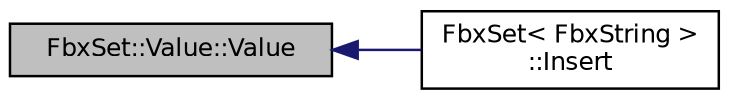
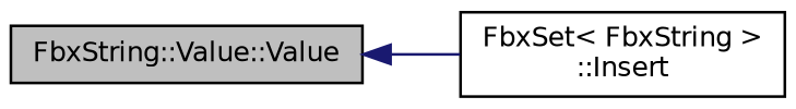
  digraph {
    rankdir=LR
    node [color=black fontname=Helvetica fontsize=10 shape=record style=filled]
-   n1 [fillcolor=grey75 fontcolor=black height=0.2 label="FbxSet::Value::Value" width=0.4]
+   n1 [fillcolor=grey75 fontcolor=black height=0.2 label="FbxString::Value::Value" width=0.4]
    n2 [fillcolor=white height=0.2 label="FbxSet\< FbxString \>\l::Insert" width=0.4]
    n1 -> n2 [color=midnightblue dir=back fontname=Helvetica fontsize=10 labelfontname=Helvetica labelfontsize=10 style=solid]
  }
